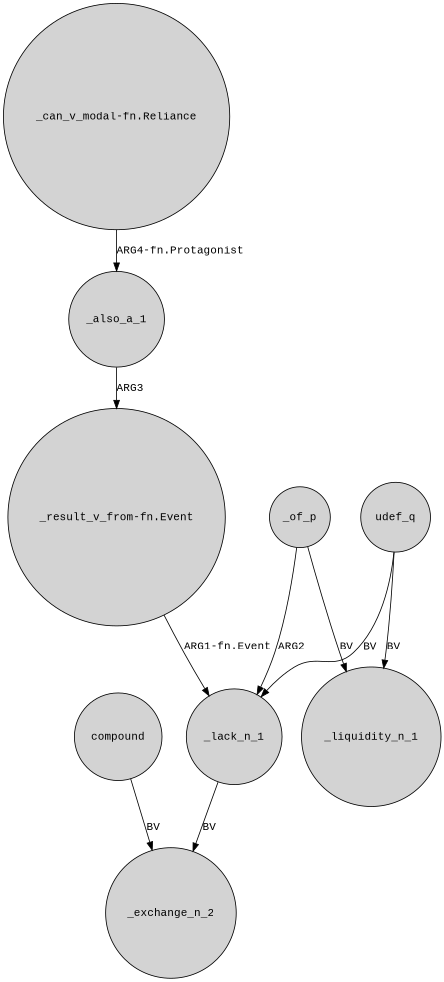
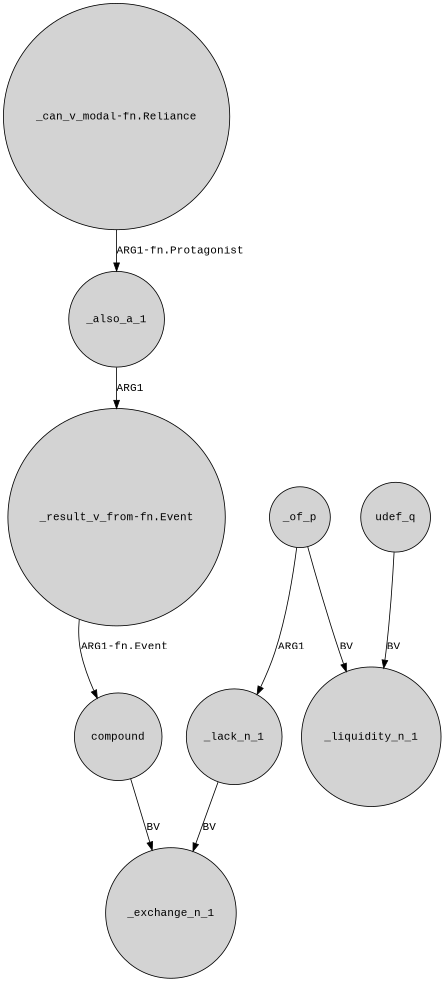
  digraph {
    fontname="Liberation Mono"
    node [fontname="Liberation Mono" shape=circle style=filled]
    edge [fontname="Liberation Mono"]
    _also_a_1
    "_result_v_from-fn.Event"
    _lack_n_1
-   _exchange_n_1 [label=_exchange_n_2]
+   _exchange_n_1
    compound
    udef_q
    _liquidity_n_1
    _of_p
    "_can_v_modal-fn.Reliance"
-   _also_a_1 -> "_result_v_from-fn.Event" [label=ARG3]
-   "_result_v_from-fn.Event" -> _lack_n_1 [label="ARG1-fn.Event"]
+   _also_a_1 -> "_result_v_from-fn.Event" [label=ARG1]
+   "_result_v_from-fn.Event" -> compound [label="ARG1-fn.Event"]
    _lack_n_1 -> _exchange_n_1 [label=BV]
    compound -> _exchange_n_1 [label=BV]
-   udef_q -> _lack_n_1 [label=BV]
    udef_q -> _liquidity_n_1 [label=BV]
-   _of_p -> _lack_n_1 [label=ARG2]
+   _of_p -> _lack_n_1 [label=ARG1]
    _of_p -> _liquidity_n_1 [label=BV]
-   "_can_v_modal-fn.Reliance" -> _also_a_1 [label="ARG4-fn.Protagonist"]
+   "_can_v_modal-fn.Reliance" -> _also_a_1 [label="ARG1-fn.Protagonist"]
  }
